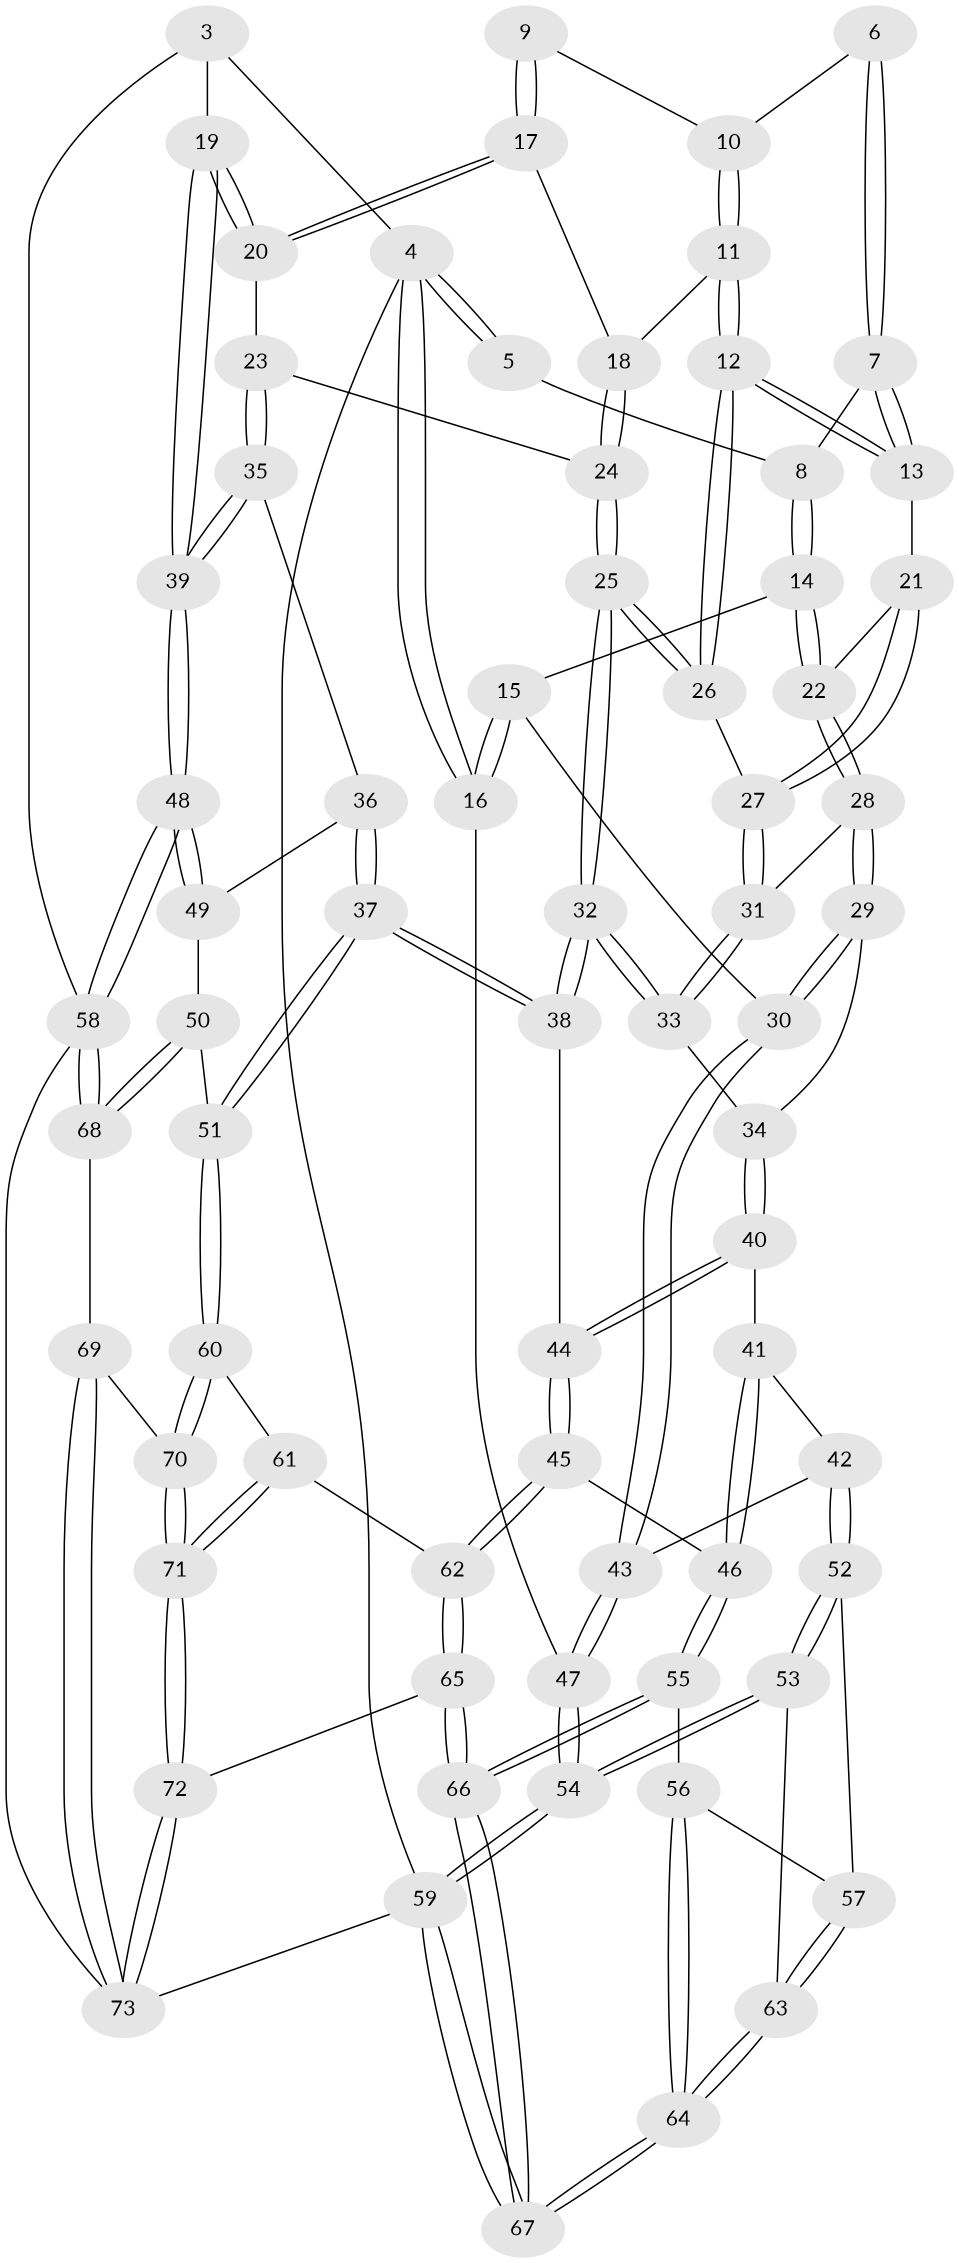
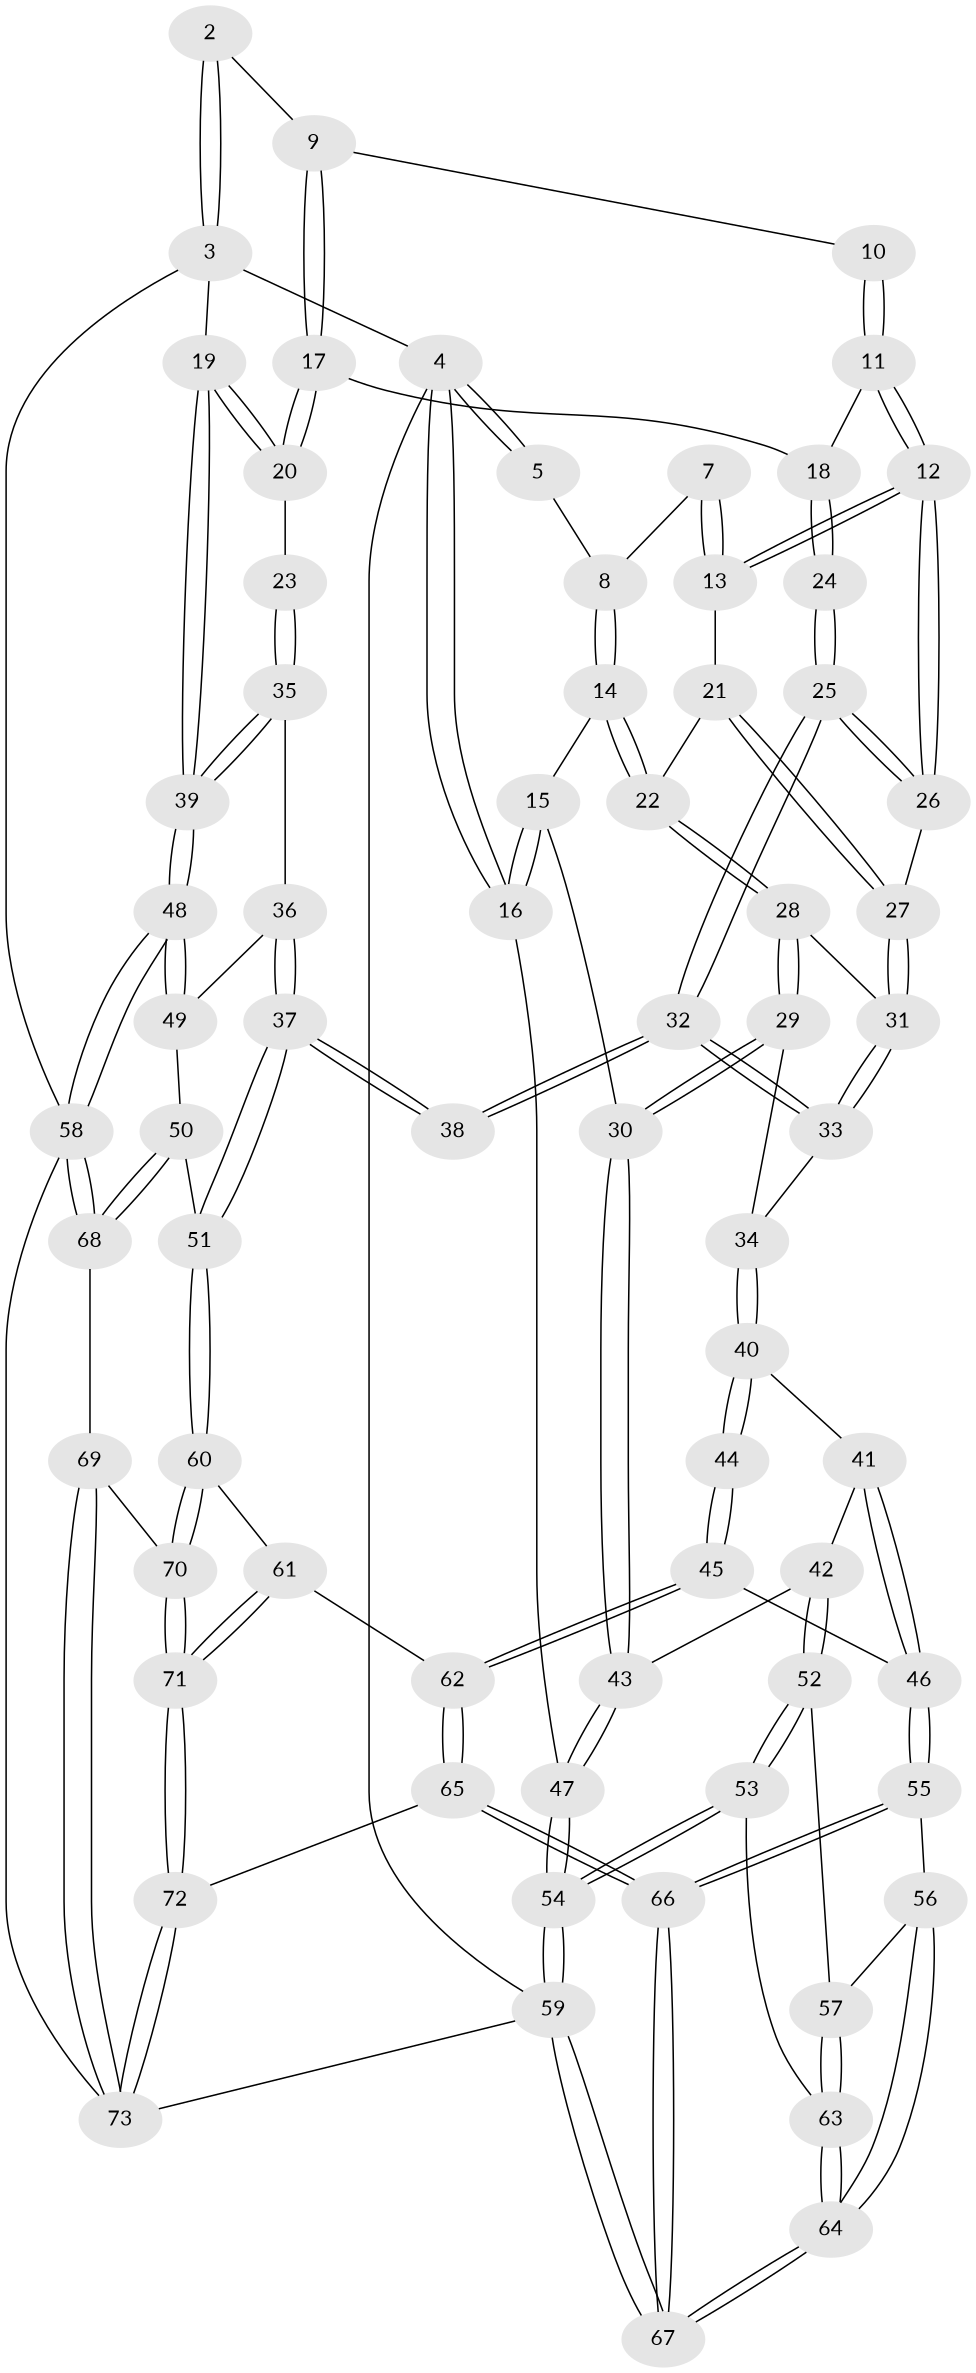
  graph {
    fontname=Lato
    node [color=gray90 fontname=Lato style=filled]
    edge [fontname=Lato]
+   2
    3
    9
-   6
    7
    10
    4
    19
    58
    17
    5
    16
    59
    20
    39
    68
    73
    8
    47
    67
    14
    13
    11
    21
    15
    22
    18
    12
    26
    24
    27
    30
    28
    43
    54
    23
    25
    48
    35
    31
    29
    36
    32
    33
    38
    34
    40
    44
    41
    37
    49
    51
    50
    60
    45
    42
    46
    52
    55
    53
    57
    62
    65
    56
    66
    69
    61
    70
    63
    64
    71
    72
+   2 -- 3
+   2 -- 3
+   2 -- 9
    3 -- 4
    3 -- 19
    3 -- 58
    9 -- 10
    9 -- 17
    9 -- 17
-   6 -- 7
-   6 -- 7
-   6 -- 10
    7 -- 8
    7 -- 13
    7 -- 13
    10 -- 11
    10 -- 11
    4 -- 5
    4 -- 5
    4 -- 16
    4 -- 16
    4 -- 59
    19 -- 20
    19 -- 20
    19 -- 39
    19 -- 39
    58 -- 68
    58 -- 68
    58 -- 73
    17 -- 20
    17 -- 20
    17 -- 18
    5 -- 8
    16 -- 47
    59 -- 73
    59 -- 67
    59 -- 67
    20 -- 23
    39 -- 48
    39 -- 48
    68 -- 69
    8 -- 14
    8 -- 14
    47 -- 54
    47 -- 54
    14 -- 15
    14 -- 22
    14 -- 22
    13 -- 21
    11 -- 18
    11 -- 12
    11 -- 12
    21 -- 22
    21 -- 27
    21 -- 27
    15 -- 16
    15 -- 16
    15 -- 30
    22 -- 28
    22 -- 28
    18 -- 24
    18 -- 24
    12 -- 13
    12 -- 13
    12 -- 26
    12 -- 26
    26 -- 27
    24 -- 25
    24 -- 25
    27 -- 31
    27 -- 31
    30 -- 43
    30 -- 43
    28 -- 31
    28 -- 29
    28 -- 29
    43 -- 47
    43 -- 47
    54 -- 59
    54 -- 59
-   23 -- 24
    23 -- 35
    23 -- 35
    25 -- 26
    25 -- 26
    25 -- 32
    25 -- 32
    48 -- 58
    48 -- 58
    48 -- 49
    48 -- 49
    35 -- 39
    35 -- 39
    35 -- 36
    31 -- 33
    31 -- 33
    29 -- 30
    29 -- 30
    29 -- 34
    36 -- 37
    36 -- 37
    36 -- 49
    32 -- 33
    32 -- 33
    32 -- 38
    32 -- 38
    33 -- 34
-   38 -- 44
    34 -- 40
    34 -- 40
    40 -- 44
    40 -- 44
    40 -- 41
    44 -- 45
    44 -- 45
    41 -- 42
    41 -- 46
    41 -- 46
    37 -- 38
    37 -- 38
    37 -- 51
    37 -- 51
    49 -- 50
    51 -- 60
    51 -- 60
    50 -- 68
    50 -- 68
    50 -- 51
    60 -- 61
    60 -- 70
    60 -- 70
    45 -- 46
    45 -- 62
    45 -- 62
    42 -- 43
    42 -- 52
    42 -- 52
    46 -- 55
    46 -- 55
    52 -- 53
    52 -- 53
    52 -- 57
    55 -- 56
    55 -- 66
    55 -- 66
    53 -- 54
    53 -- 54
    53 -- 63
    57 -- 63
    57 -- 63
    62 -- 65
    62 -- 65
    65 -- 66
    65 -- 66
    65 -- 72
    56 -- 57
    56 -- 64
    56 -- 64
    66 -- 67
    66 -- 67
    69 -- 73
    69 -- 73
    69 -- 70
    61 -- 62
    61 -- 71
    61 -- 71
    70 -- 71
    70 -- 71
    63 -- 64
    63 -- 64
    64 -- 67
    64 -- 67
    71 -- 72
    71 -- 72
    72 -- 73
    72 -- 73
  }
